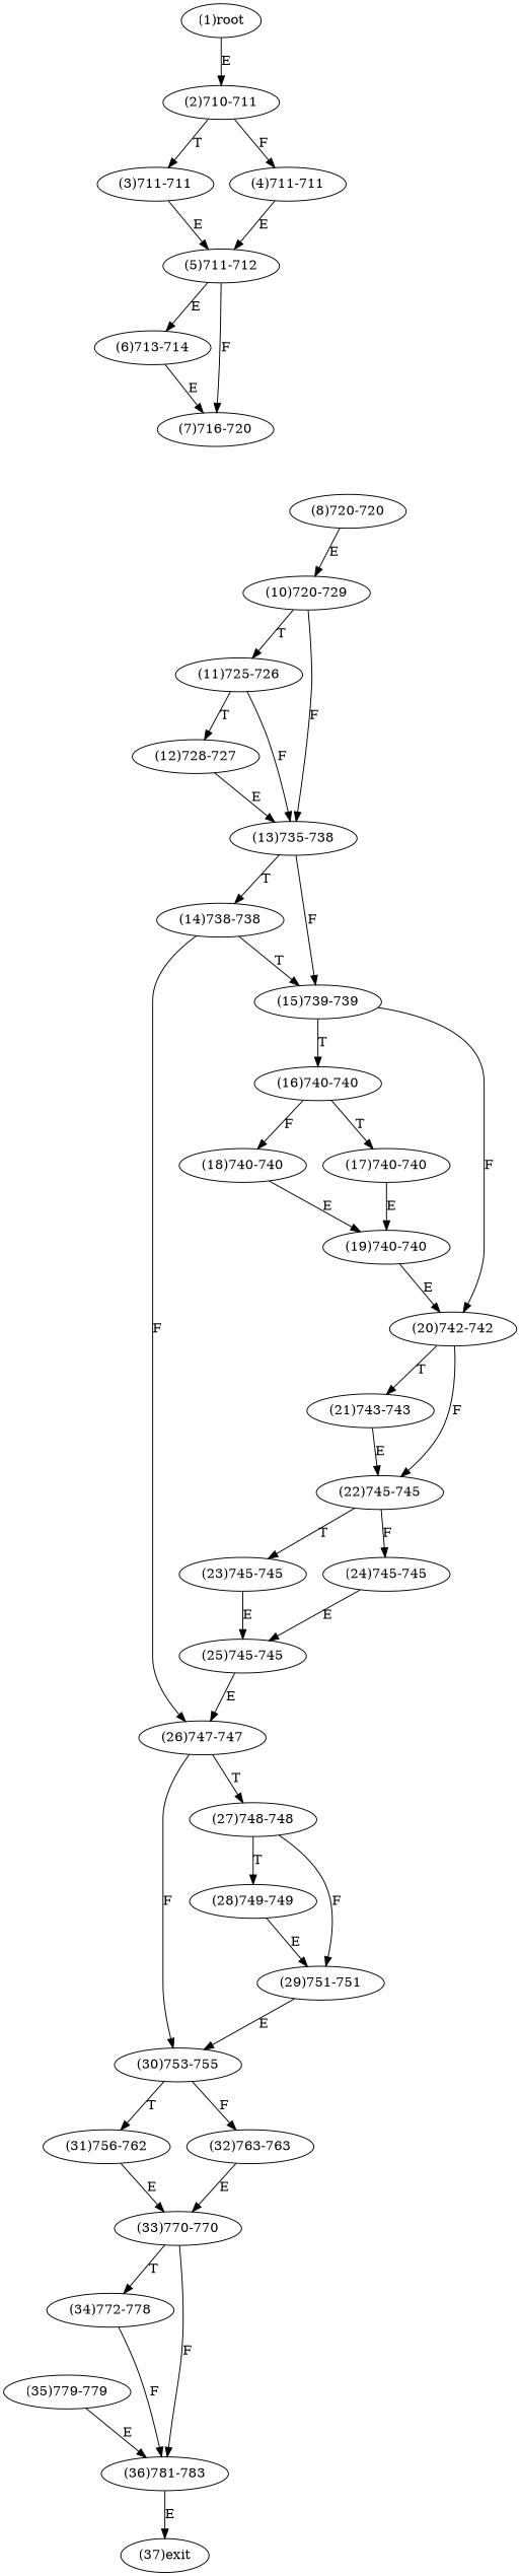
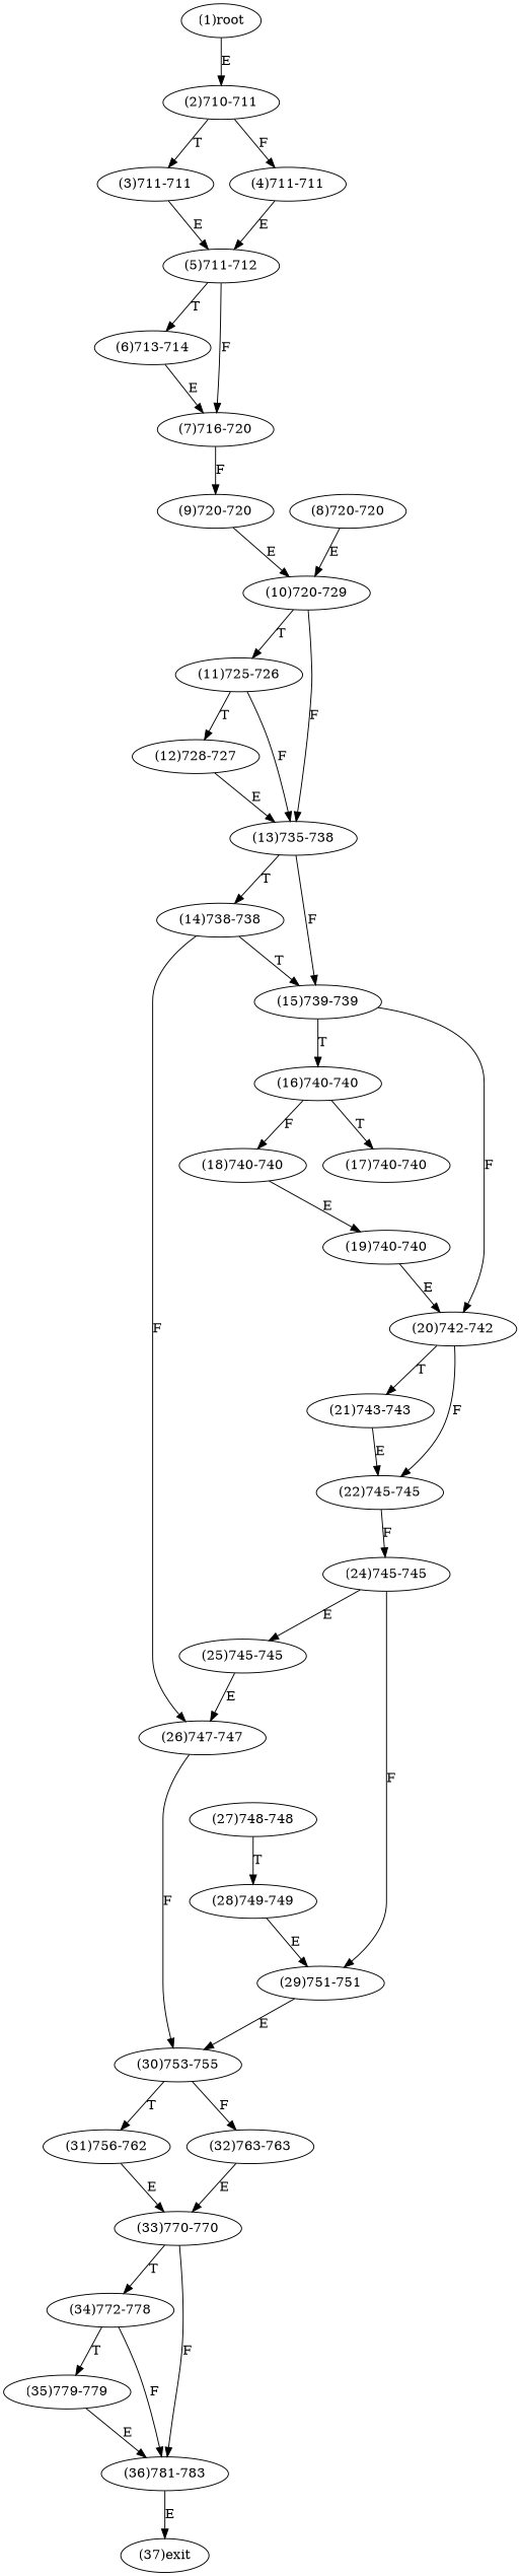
  digraph {
    n1 [label="(1)root"]
    n2 [label="(2)710-711"]
    n3 [label="(3)711-711"]
    n4 [label="(4)711-711"]
    n5 [label="(5)711-712"]
    n6 [label="(6)713-714"]
    n7 [label="(7)716-720"]
+   n8 [label="(9)720-720"]
    n9 [label="(8)720-720"]
    n10 [label="(10)720-729"]
    n11 [label="(11)725-726"]
    n12 [label="(13)735-738"]
    n13 [label="(12)728-727"]
    n14 [label="(14)738-738"]
    n15 [label="(15)739-739"]
    n16 [label="(26)747-747"]
    n17 [label="(16)740-740"]
    n18 [label="(20)742-742"]
    n19 [label="(27)748-748"]
    n20 [label="(30)753-755"]
    n21 [label="(17)740-740"]
    n22 [label="(18)740-740"]
    n23 [label="(21)743-743"]
    n24 [label="(22)745-745"]
    n25 [label="(19)740-740"]
-   n26 [label="(23)745-745"]
    n27 [label="(24)745-745"]
    n28 [label="(25)745-745"]
    n29 [label="(29)751-751"]
    n30 [label="(28)749-749"]
    n31 [label="(31)756-762"]
    n32 [label="(32)763-763"]
    n33 [label="(33)770-770"]
    n34 [label="(34)772-778"]
    n35 [label="(36)781-783"]
    n36 [label="(35)779-779"]
    n37 [label="(37)exit"]
    n1 -> n2 [label=E]
    n2 -> n3 [label=T]
    n2 -> n4 [label=F]
    n3 -> n5 [label=E]
    n4 -> n5 [label=E]
-   n5 -> n6 [label=E]
+   n5 -> n6 [label=T]
    n5 -> n7 [label=F]
    n6 -> n7 [label=E]
+   n7 -> n8 [label=F]
+   n8 -> n10 [label=E]
    n9 -> n10 [label=E]
    n10 -> n11 [label=T]
    n10 -> n12 [label=F]
    n11 -> n12 [label=F]
    n11 -> n13 [label=T]
    n12 -> n14 [label=T]
    n12 -> n15 [label=F]
    n13 -> n12 [label=E]
    n14 -> n15 [label=T]
    n14 -> n16 [label=F]
    n15 -> n17 [label=T]
    n15 -> n18 [label=F]
-   n16 -> n19 [label=T]
    n16 -> n20 [label=F]
    n17 -> n21 [label=T]
    n17 -> n22 [label=F]
    n18 -> n23 [label=T]
    n18 -> n24 [label=F]
-   n19 -> n29 [label=F]
+   n27 -> n29 [label=F]
    n19 -> n30 [label=T]
    n20 -> n31 [label=T]
    n20 -> n32 [label=F]
-   n21 -> n25 [label=E]
    n22 -> n25 [label=E]
    n23 -> n24 [label=E]
-   n24 -> n26 [label=T]
    n24 -> n27 [label=F]
    n25 -> n18 [label=E]
-   n26 -> n28 [label=E]
    n27 -> n28 [label=E]
    n28 -> n16 [label=E]
    n29 -> n20 [label=E]
    n30 -> n29 [label=E]
    n31 -> n33 [label=E]
    n32 -> n33 [label=E]
    n33 -> n34 [label=T]
    n33 -> n35 [label=F]
    n34 -> n35 [label=F]
+   n34 -> n36 [label=T]
    n35 -> n37 [label=E]
    n36 -> n35 [label=E]
  }
